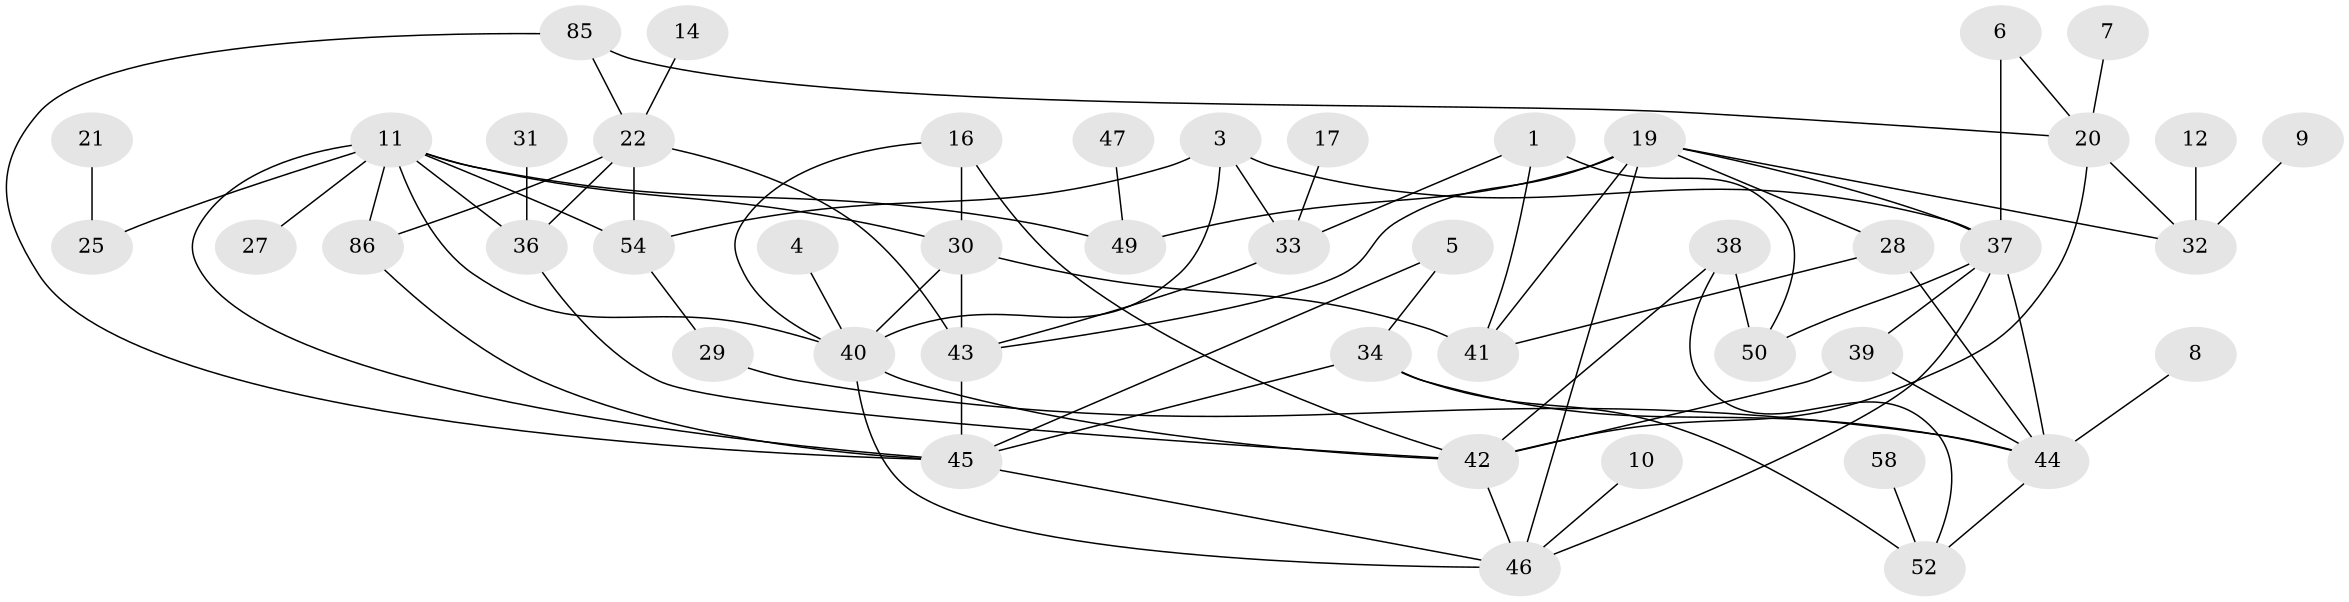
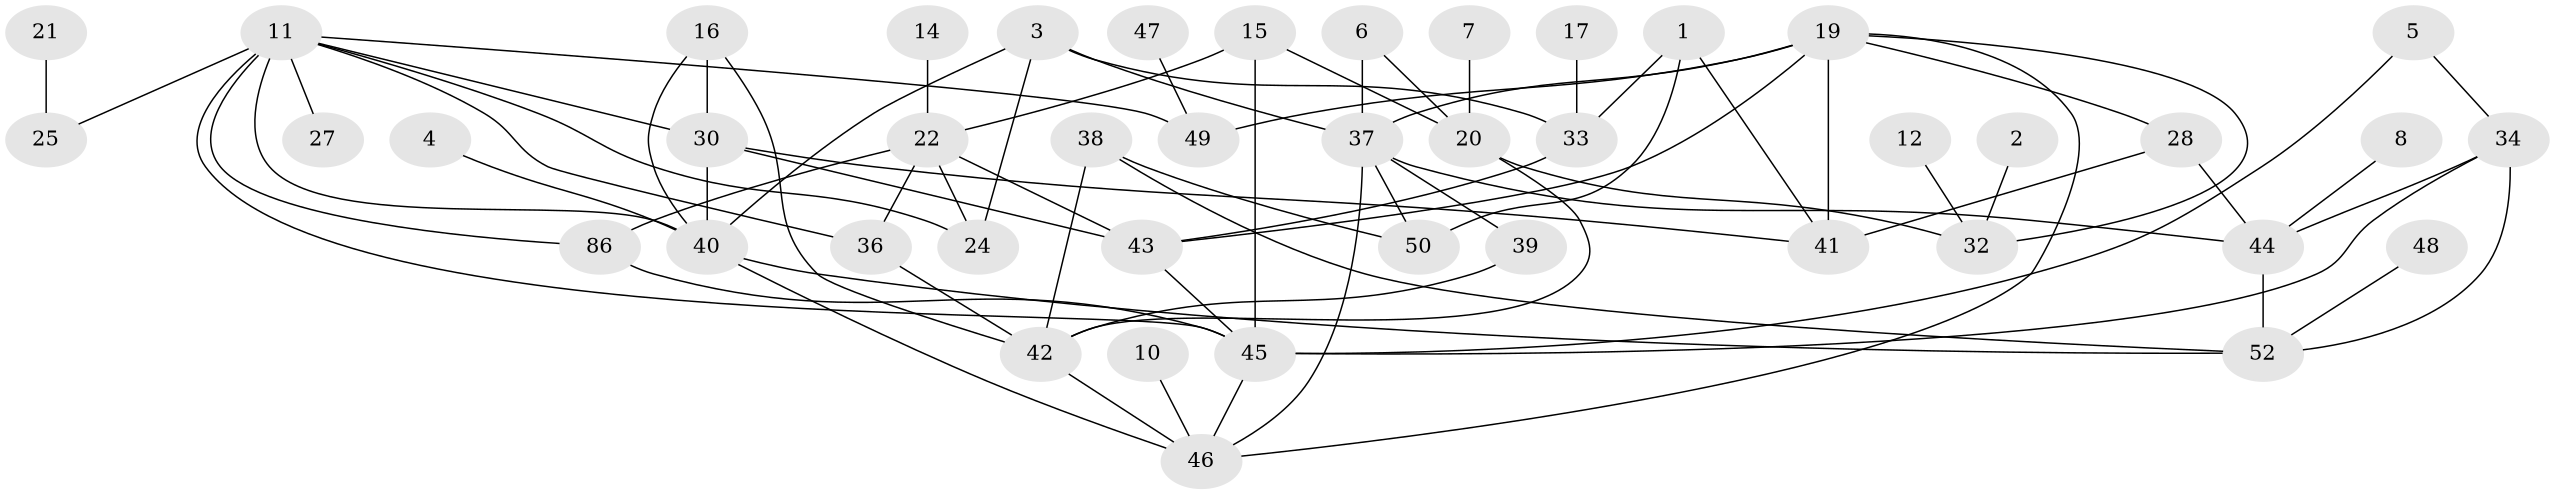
  graph {
    node [color=gray90 style=filled]
    edge [weight=1.0]
    1
    33
    41
    50
    43
-   2 [label=9]
+   2
    32
    3
-   24 [label=54]
+   24
    37
    40
-   29
    44
    46
    39
    52
    4
    5
    34
    45
    6
    20
    42
    7
    8
    10
    11
    25
    n29 [label=86]
    27
    30
    36
    49
    12
    14
    22
-   15 [label=85]
+   15
    16
    17
    19
    28
    21
-   31
    38
    47
-   48 [label=58]
+   48
    1 -- 33
    1 -- 41
    1 -- 50
    33 -- 43
    43 -- 45
    2 -- 32
    3 -- 33
    3 -- 24
    3 -- 37
    3 -- 40
-   24 -- 29
    37 -- 50
    37 -- 44 [weight=2.0]
    37 -- 46 [weight=2.0]
    37 -- 39
    40 -- 46
-   40 -- 42
-   29 -- 44
+   40 -- 52
    44 -- 52
-   39 -- 44
    39 -- 42
    4 -- 40
    5 -- 34
    5 -- 45
    34 -- 44
    34 -- 52
    34 -- 45 [weight=2.0]
    45 -- 46
    6 -- 37
    6 -- 20
    20 -- 32
    20 -- 42
    42 -- 46 [weight=2.0]
    7 -- 20
    8 -- 44
    10 -- 46
    11 -- 24
    11 -- 40
    11 -- 45 [weight=2.0]
    11 -- 25
    11 -- n29
    11 -- 27
    11 -- 30
    11 -- 36
    11 -- 49
    n29 -- 45
    30 -- 41
    30 -- 43
    30 -- 40
    36 -- 42
    12 -- 32
    14 -- 22
    22 -- 43
    22 -- 24
    22 -- n29
    22 -- 36
    15 -- 45
    15 -- 20
    15 -- 22
    16 -- 40
    16 -- 42
    16 -- 30
    17 -- 33
    19 -- 41 [weight=2.0]
    19 -- 43
    19 -- 32
    19 -- 37
    19 -- 46
    19 -- 49
    19 -- 28
    28 -- 41
    28 -- 44
    21 -- 25
-   31 -- 36
    38 -- 50
    38 -- 52
    38 -- 42
    47 -- 49
    48 -- 52
  }
